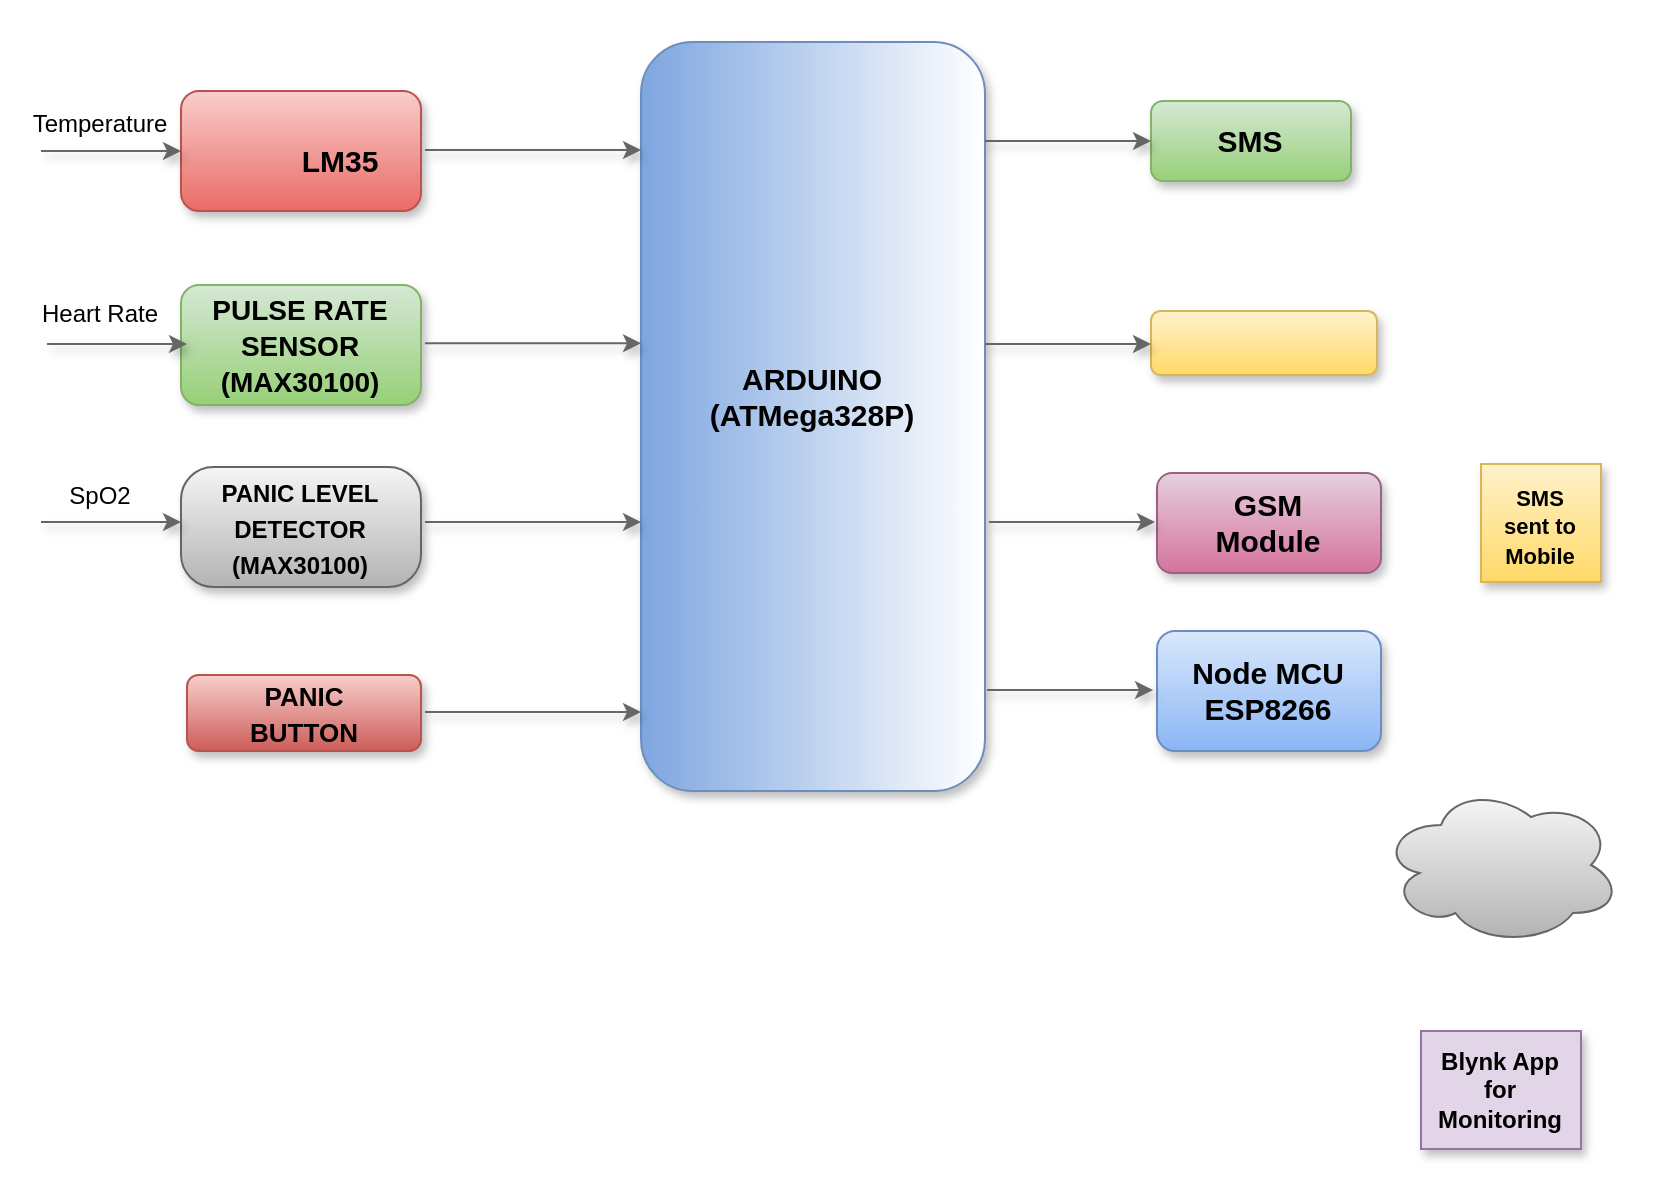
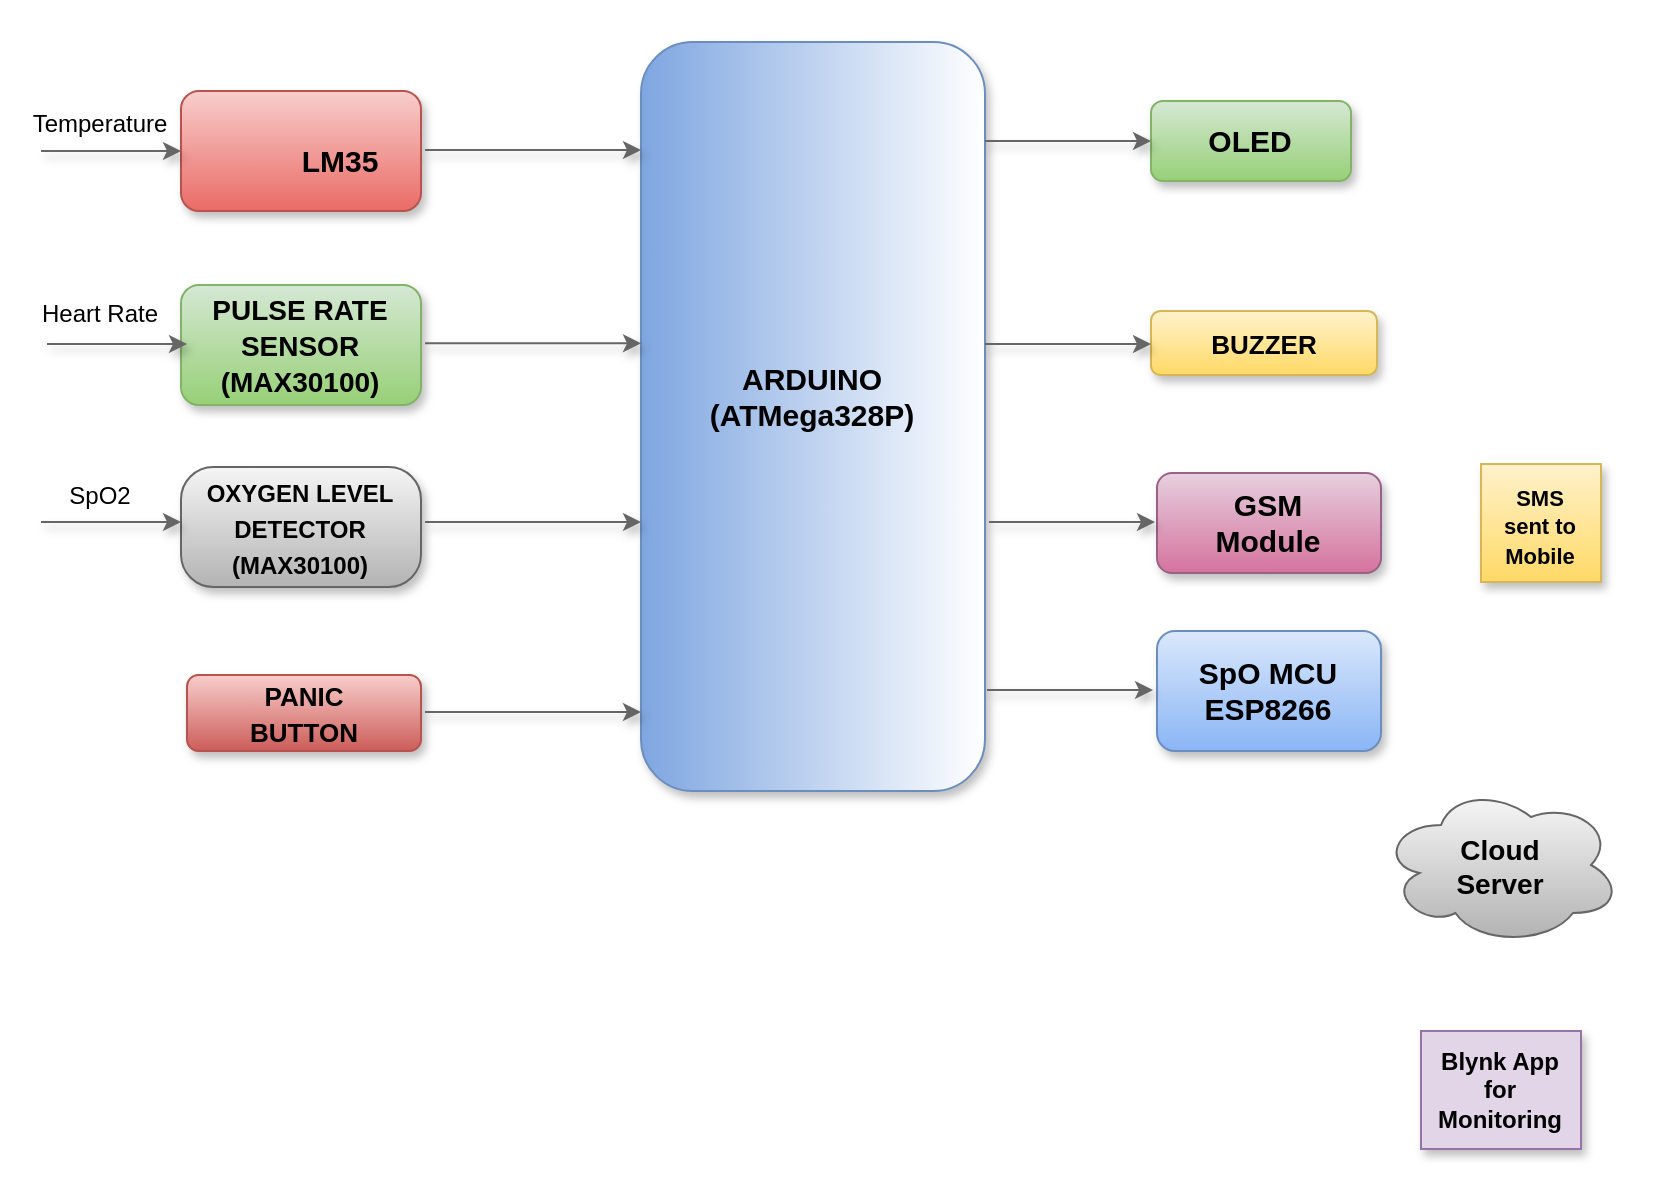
  <mxCell id="0" />
  <mxCell id="1" parent="0" />
  <mxCell id="2" value="" style="rounded=1;whiteSpace=wrap;html=1;strokeColor=#6c8ebf;shadow=1;gradientColor=#7ea6e0;gradientDirection=west;" parent="1" vertex="1"><mxGeometry x="320" y="20.5" width="172" height="374.5" as="geometry" /></mxCell>
  <mxCell id="3" value="&lt;b&gt;&lt;font style=&quot;font-size: 15px&quot;&gt;ARDUINO &lt;br&gt;(ATMega328P)&lt;/font&gt;&lt;/b&gt;" style="text;html=1;strokeColor=none;fillColor=none;align=center;verticalAlign=middle;whiteSpace=wrap;rounded=0;" parent="1" vertex="1"><mxGeometry x="326" y="177.5" width="160" height="40" as="geometry" /></mxCell>
  <mxCell id="4" value="" style="rounded=1;whiteSpace=wrap;html=1;shadow=1;fillColor=#f8cecc;strokeColor=#b85450;gradientColor=#ea6b66;" parent="1" vertex="1"><mxGeometry x="90" y="45" width="120" height="60" as="geometry" /></mxCell>
  <mxCell id="5" value="" style="rounded=1;whiteSpace=wrap;html=1;shadow=1;fillColor=#d5e8d4;strokeColor=#82b366;gradientColor=#97d077;" parent="1" vertex="1"><mxGeometry x="90" y="142" width="120" height="60" as="geometry" /></mxCell>
  <mxCell id="6" value="" style="rounded=1;whiteSpace=wrap;html=1;shadow=1;fillColor=#f5f5f5;strokeColor=#666666;gradientColor=#b3b3b3;arcSize=27;" parent="1" vertex="1"><mxGeometry x="90" y="233" width="120" height="60" as="geometry" /></mxCell>
  <mxCell id="7" value="LM35" style="text;html=1;strokeColor=none;fillColor=none;align=center;verticalAlign=middle;whiteSpace=wrap;rounded=0;shadow=1;fontStyle=1;fontSize=15;" parent="1" vertex="1"><mxGeometry x="150" y="70" width="40" height="20" as="geometry" /></mxCell>
  <mxCell id="8" value="&lt;font style=&quot;font-size: 14px&quot;&gt;PULSE RATE SENSOR (MAX30100)&lt;/font&gt;" style="text;html=1;strokeColor=none;fillColor=none;align=center;verticalAlign=middle;whiteSpace=wrap;rounded=0;shadow=1;fontStyle=1;fontSize=15;" parent="1" vertex="1"><mxGeometry x="100" y="144.5" width="100" height="55" as="geometry" /></mxCell>
- <mxCell id="9" value="&lt;font style=&quot;font-size: 12px&quot;&gt;PANIC LEVEL DETECTOR (MAX30100)&lt;/font&gt;" style="text;html=1;strokeColor=none;fillColor=none;align=center;verticalAlign=middle;whiteSpace=wrap;rounded=0;shadow=1;fontStyle=1;fontSize=15;" parent="1" vertex="1"><mxGeometry x="100" y="235.5" width="100" height="55" as="geometry" /></mxCell>
+ <mxCell id="9" value="&lt;font style=&quot;font-size: 12px&quot;&gt;OXYGEN LEVEL DETECTOR (MAX30100)&lt;/font&gt;" style="text;html=1;strokeColor=none;fillColor=none;align=center;verticalAlign=middle;whiteSpace=wrap;rounded=0;shadow=1;fontStyle=1;fontSize=15;" parent="1" vertex="1"><mxGeometry x="100" y="235.5" width="100" height="55" as="geometry" /></mxCell>
  <mxCell id="10" value="" style="rounded=1;whiteSpace=wrap;html=1;shadow=1;fontSize=15;fillColor=#dae8fc;strokeColor=#6c8ebf;gradientColor=#8AB5F5;" parent="1" vertex="1"><mxGeometry x="578" y="315" width="112" height="60" as="geometry" /></mxCell>
- <mxCell id="11" value="&lt;b&gt;Node MCU ESP8266&lt;/b&gt;" style="text;html=1;strokeColor=none;fillColor=none;align=center;verticalAlign=middle;whiteSpace=wrap;rounded=0;shadow=1;fontSize=15;" parent="1" vertex="1"><mxGeometry x="584" y="325" width="100" height="40" as="geometry" /></mxCell>
+ <mxCell id="11" value="&lt;b&gt;SpO MCU ESP8266&lt;/b&gt;" style="text;html=1;strokeColor=none;fillColor=none;align=center;verticalAlign=middle;whiteSpace=wrap;rounded=0;shadow=1;fontSize=15;" parent="1" vertex="1"><mxGeometry x="584" y="325" width="100" height="40" as="geometry" /></mxCell>
  <mxCell id="12" value="" style="rounded=1;whiteSpace=wrap;html=1;shadow=1;fontSize=15;fillColor=#d5e8d4;strokeColor=#82b366;gradientColor=#97d077;" parent="1" vertex="1"><mxGeometry x="575" y="50" width="100" height="40" as="geometry" /></mxCell>
- <mxCell id="13" value="&lt;b&gt;SMS&lt;/b&gt;" style="text;html=1;strokeColor=none;fillColor=none;align=center;verticalAlign=middle;whiteSpace=wrap;rounded=0;shadow=1;fontSize=15;" parent="1" vertex="1"><mxGeometry x="605" y="60" width="40" height="20" as="geometry" /></mxCell>
+ <mxCell id="13" value="&lt;b&gt;OLED&lt;/b&gt;" style="text;html=1;strokeColor=none;fillColor=none;align=center;verticalAlign=middle;whiteSpace=wrap;rounded=0;shadow=1;fontSize=15;" parent="1" vertex="1"><mxGeometry x="605" y="60" width="40" height="20" as="geometry" /></mxCell>
  <mxCell id="14" value="" style="rounded=1;whiteSpace=wrap;html=1;shadow=1;fontSize=15;fillColor=#f8cecc;strokeColor=#b85450;gradientColor=#CC5D59;" parent="1" vertex="1"><mxGeometry x="93" y="337" width="117" height="38" as="geometry" /></mxCell>
  <mxCell id="15" value="" style="rounded=1;whiteSpace=wrap;html=1;shadow=1;fontSize=15;fillColor=#fff2cc;strokeColor=#d6b656;gradientColor=#ffd966;" parent="1" vertex="1"><mxGeometry x="575" y="155" width="113" height="32" as="geometry" /></mxCell>
  <mxCell id="16" value="&lt;b style=&quot;font-size: 13px&quot;&gt;PANIC&lt;br&gt;BUTTON&lt;/b&gt;" style="text;html=1;strokeColor=none;fillColor=none;align=center;verticalAlign=middle;whiteSpace=wrap;rounded=0;shadow=1;fontSize=15;" parent="1" vertex="1"><mxGeometry x="101.5" y="348.88" width="100" height="14.25" as="geometry" /></mxCell>
+ <mxCell id="17" value="&lt;b&gt;&lt;font style=&quot;font-size: 13px&quot;&gt;BUZZER&lt;/font&gt;&lt;/b&gt;" style="text;html=1;strokeColor=none;fillColor=none;align=center;verticalAlign=middle;whiteSpace=wrap;rounded=0;shadow=1;fontSize=15;" parent="1" vertex="1"><mxGeometry x="591.5" y="161" width="80" height="20" as="geometry" /></mxCell>
  <mxCell id="18" value="" style="endArrow=classic;html=1;shadow=1;strokeColor=#666666;strokeWidth=1;fontSize=15;" parent="1" edge="1"><mxGeometry width="50" height="50" relative="1" as="geometry"><mxPoint x="20" y="75" as="sourcePoint" /><mxPoint x="90" y="75" as="targetPoint" /></mxGeometry></mxCell>
  <mxCell id="19" value="" style="endArrow=classic;html=1;shadow=1;strokeColor=#666666;strokeWidth=1;fontSize=15;" parent="1" edge="1"><mxGeometry width="50" height="50" relative="1" as="geometry"><mxPoint x="23" y="171.5" as="sourcePoint" /><mxPoint x="93" y="171.5" as="targetPoint" /></mxGeometry></mxCell>
  <mxCell id="20" value="" style="endArrow=classic;html=1;shadow=1;strokeColor=#666666;strokeWidth=1;fontSize=15;" parent="1" edge="1"><mxGeometry width="50" height="50" relative="1" as="geometry"><mxPoint x="20" y="260.5" as="sourcePoint" /><mxPoint x="90" y="260.5" as="targetPoint" /></mxGeometry></mxCell>
  <mxCell id="21" value="&lt;font style=&quot;font-size: 12px&quot;&gt;Temperature&lt;/font&gt;" style="text;html=1;strokeColor=none;fillColor=none;align=center;verticalAlign=middle;whiteSpace=wrap;rounded=0;shadow=1;fontSize=15;" parent="1" vertex="1"><mxGeometry x="20" y="50" width="60" height="20" as="geometry" /></mxCell>
  <mxCell id="22" value="&lt;font style=&quot;font-size: 12px&quot;&gt;Heart&amp;nbsp;Rate&lt;br&gt;&lt;/font&gt;" style="text;html=1;strokeColor=none;fillColor=none;align=center;verticalAlign=middle;whiteSpace=wrap;rounded=0;shadow=1;fontSize=15;" parent="1" vertex="1"><mxGeometry x="20" y="144.5" width="60" height="20" as="geometry" /></mxCell>
  <mxCell id="23" value="&lt;font style=&quot;font-size: 12px&quot;&gt;SpO2&lt;/font&gt;" style="text;html=1;strokeColor=none;fillColor=none;align=center;verticalAlign=middle;whiteSpace=wrap;rounded=0;shadow=1;fontSize=15;" parent="1" vertex="1"><mxGeometry x="20" y="235.5" width="60" height="20" as="geometry" /></mxCell>
  <mxCell id="24" value="" style="rounded=1;whiteSpace=wrap;html=1;shadow=1;fontSize=15;fillColor=#e6d0de;strokeColor=#996185;gradientColor=#d5739d;" parent="1" vertex="1"><mxGeometry x="578" y="236" width="112" height="50" as="geometry" /></mxCell>
  <mxCell id="25" value="&lt;b&gt;GSM&lt;br&gt;Module&lt;br&gt;&lt;/b&gt;" style="text;html=1;strokeColor=none;fillColor=none;align=center;verticalAlign=middle;whiteSpace=wrap;rounded=0;shadow=1;fontSize=15;" parent="1" vertex="1"><mxGeometry x="584" y="241" width="100" height="40" as="geometry" /></mxCell>
  <mxCell id="26" value="" style="endArrow=classic;html=1;shadow=1;strokeColor=#666666;strokeWidth=1;fontSize=15;" parent="1" edge="1"><mxGeometry width="50" height="50" relative="1" as="geometry"><mxPoint x="212" y="74.5" as="sourcePoint" /><mxPoint x="320" y="74.5" as="targetPoint" /></mxGeometry></mxCell>
  <mxCell id="27" value="" style="endArrow=classic;html=1;shadow=1;strokeColor=#666666;strokeWidth=1;fontSize=15;" parent="1" edge="1"><mxGeometry width="50" height="50" relative="1" as="geometry"><mxPoint x="212" y="171.13" as="sourcePoint" /><mxPoint x="320" y="171.13" as="targetPoint" /></mxGeometry></mxCell>
  <mxCell id="28" value="" style="endArrow=classic;html=1;shadow=1;strokeColor=#666666;strokeWidth=1;fontSize=15;" parent="1" edge="1"><mxGeometry width="50" height="50" relative="1" as="geometry"><mxPoint x="212" y="260.5" as="sourcePoint" /><mxPoint x="320" y="260.5" as="targetPoint" /></mxGeometry></mxCell>
  <mxCell id="29" value="" style="endArrow=classic;html=1;shadow=1;strokeColor=#666666;strokeWidth=1;fontSize=15;" parent="1" edge="1"><mxGeometry width="50" height="50" relative="1" as="geometry"><mxPoint x="492" y="70" as="sourcePoint" /><mxPoint x="575" y="70" as="targetPoint" /></mxGeometry></mxCell>
  <mxCell id="30" value="" style="endArrow=classic;html=1;shadow=1;strokeColor=#666666;strokeWidth=1;fontSize=15;" parent="1" edge="1"><mxGeometry width="50" height="50" relative="1" as="geometry"><mxPoint x="492" y="171.5" as="sourcePoint" /><mxPoint x="575" y="171.5" as="targetPoint" /></mxGeometry></mxCell>
  <mxCell id="31" value="" style="endArrow=classic;html=1;shadow=1;strokeColor=#666666;strokeWidth=1;fontSize=15;" parent="1" edge="1"><mxGeometry width="50" height="50" relative="1" as="geometry"><mxPoint x="494" y="260.5" as="sourcePoint" /><mxPoint x="577" y="260.5" as="targetPoint" /></mxGeometry></mxCell>
  <mxCell id="32" value="" style="endArrow=classic;html=1;shadow=1;strokeColor=#666666;strokeWidth=1;fontSize=15;" parent="1" edge="1"><mxGeometry width="50" height="50" relative="1" as="geometry"><mxPoint x="493" y="344.5" as="sourcePoint" /><mxPoint x="576" y="344.5" as="targetPoint" /></mxGeometry></mxCell>
  <mxCell id="33" value="" style="ellipse;shape=cloud;whiteSpace=wrap;html=1;rounded=1;fillColor=#f5f5f5;gradientColor=#b3b3b3;strokeColor=#666666;" parent="1" vertex="1"><mxGeometry x="690" y="392" width="120" height="80" as="geometry" /></mxCell>
+ <mxCell id="34" value="&lt;b&gt;&lt;font style=&quot;font-size: 14px&quot;&gt;Cloud Server&lt;/font&gt;&lt;/b&gt;" style="text;html=1;strokeColor=none;fillColor=none;align=center;verticalAlign=middle;whiteSpace=wrap;rounded=0;" parent="1" vertex="1"><mxGeometry x="730" y="423" width="40" height="20" as="geometry" /></mxCell>
  <mxCell id="35" value="" style="rounded=0;whiteSpace=wrap;html=1;shadow=1;fontSize=15;fillColor=#fff2cc;strokeColor=#d6b656;gradientColor=#ffd966;" parent="1" vertex="1"><mxGeometry x="740" y="231.5" width="60" height="59" as="geometry" /></mxCell>
  <mxCell id="36" value="&lt;b&gt;&lt;font style=&quot;font-size: 11px&quot;&gt;SMS sent to Mobile&lt;/font&gt;&lt;/b&gt;" style="text;html=1;strokeColor=none;fillColor=none;align=center;verticalAlign=middle;whiteSpace=wrap;rounded=0;" parent="1" vertex="1"><mxGeometry x="750" y="253" width="40" height="20" as="geometry" /></mxCell>
  <mxCell id="37" value="" style="rounded=0;whiteSpace=wrap;html=1;shadow=1;fontSize=15;fillColor=#e1d5e7;strokeColor=#9673a6;" parent="1" vertex="1"><mxGeometry x="710" y="515" width="80" height="59" as="geometry" /></mxCell>
  <mxCell id="38" value="&lt;b&gt;Blynk App for Monitoring&lt;/b&gt;" style="text;html=1;strokeColor=none;fillColor=none;align=center;verticalAlign=middle;whiteSpace=wrap;rounded=0;" parent="1" vertex="1"><mxGeometry x="730" y="534.5" width="40" height="20" as="geometry" /></mxCell>
  <mxCell id="39" value="" style="shape=image;html=1;verticalAlign=top;verticalLabelPosition=bottom;labelBackgroundColor=#B3B3B3;imageAspect=0;aspect=fixed;image=https://cdn2.iconfinder.com/data/icons/simple-ui-games/512/17-128.png;rounded=0;fillColor=#ffffff;gradientColor=#8AB5F5;flipV=1;sketch=0;" parent="1" vertex="1"><mxGeometry x="674" y="320" width="103" height="103" as="geometry" /></mxCell>
  <mxCell id="40" value="" style="shape=image;html=1;verticalAlign=top;verticalLabelPosition=bottom;labelBackgroundColor=#B3B3B3;imageAspect=0;aspect=fixed;image=https://cdn2.iconfinder.com/data/icons/simple-ui-games/512/17-128.png;rounded=0;fillColor=#ffffff;gradientColor=#8AB5F5;flipV=0;sketch=0;flipH=0;direction=north;" parent="1" vertex="1"><mxGeometry x="704" y="443" width="92" height="92" as="geometry" /></mxCell>
  <mxCell id="41" value="" style="shape=image;html=1;verticalAlign=top;verticalLabelPosition=bottom;labelBackgroundColor=#B3B3B3;imageAspect=0;aspect=fixed;image=https://cdn2.iconfinder.com/data/icons/simple-ui-games/512/17-128.png;rounded=0;fillColor=#ffffff;gradientColor=#8AB5F5;flipV=1;sketch=0;direction=west;rotation=314;" parent="1" vertex="1"><mxGeometry x="677" y="231.5" width="76.5" height="76.5" as="geometry" /></mxCell>
  <mxCell id="42" value="" style="endArrow=classic;html=1;shadow=1;strokeColor=#666666;strokeWidth=1;fontSize=15;" edge="1" parent="1"><mxGeometry width="50" height="50" relative="1" as="geometry"><mxPoint x="212" y="355.5" as="sourcePoint" /><mxPoint x="320" y="355.5" as="targetPoint" /></mxGeometry></mxCell>
